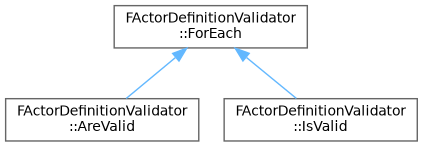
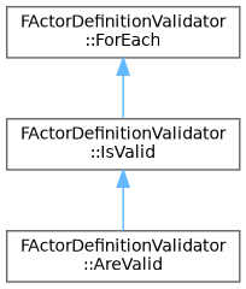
  digraph {
    rankdir=TB
    node [color=grey40 fillcolor=white fontname=Helvetica fontsize=10 shape=box style=filled]
    edge [color=steelblue1 dir=back fontname=Helvetica fontsize=10 labelfontname=Helvetica labelfontsize=10 style=solid]
    n1 [height=0.2 label="FActorDefinitionValidator\l::ForEach" width=0.4]
    n2 [height=0.2 label="FActorDefinitionValidator\l::AreValid" width=0.4]
    n3 [height=0.2 label="FActorDefinitionValidator\l::IsValid" width=0.4]
-   n1 -> n2
+   n3 -> n2
    n1 -> n3
  }
